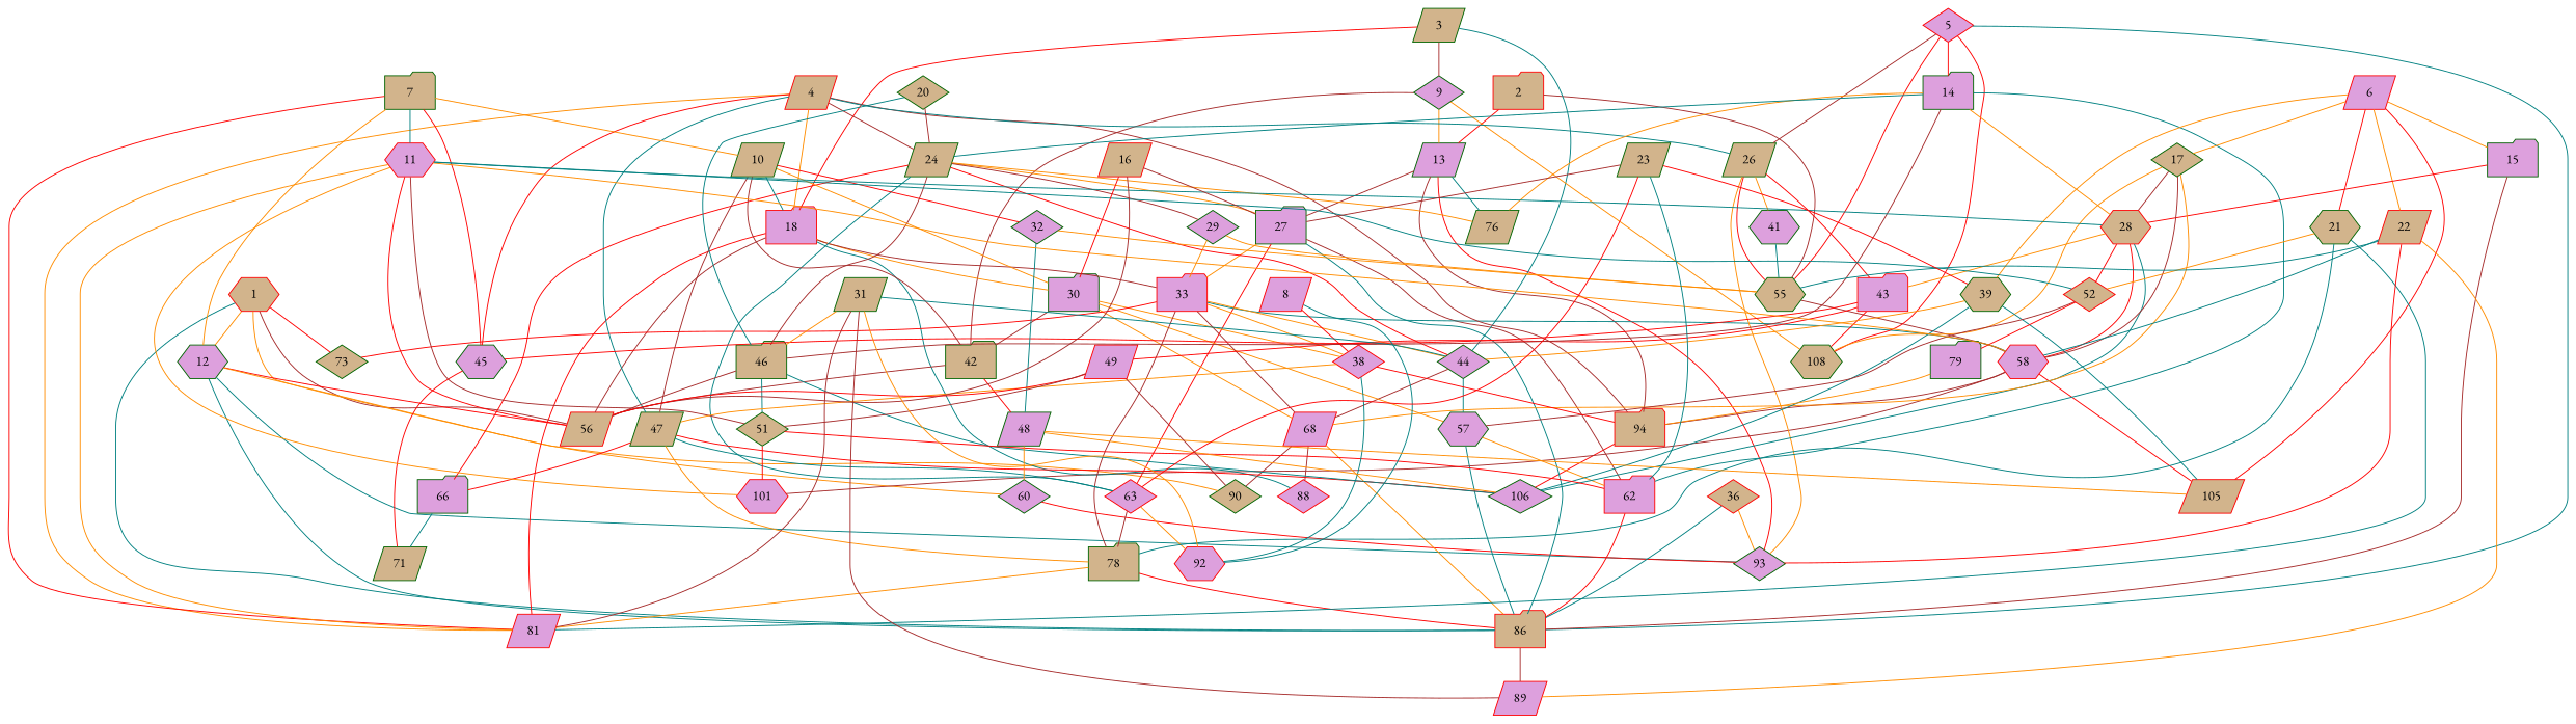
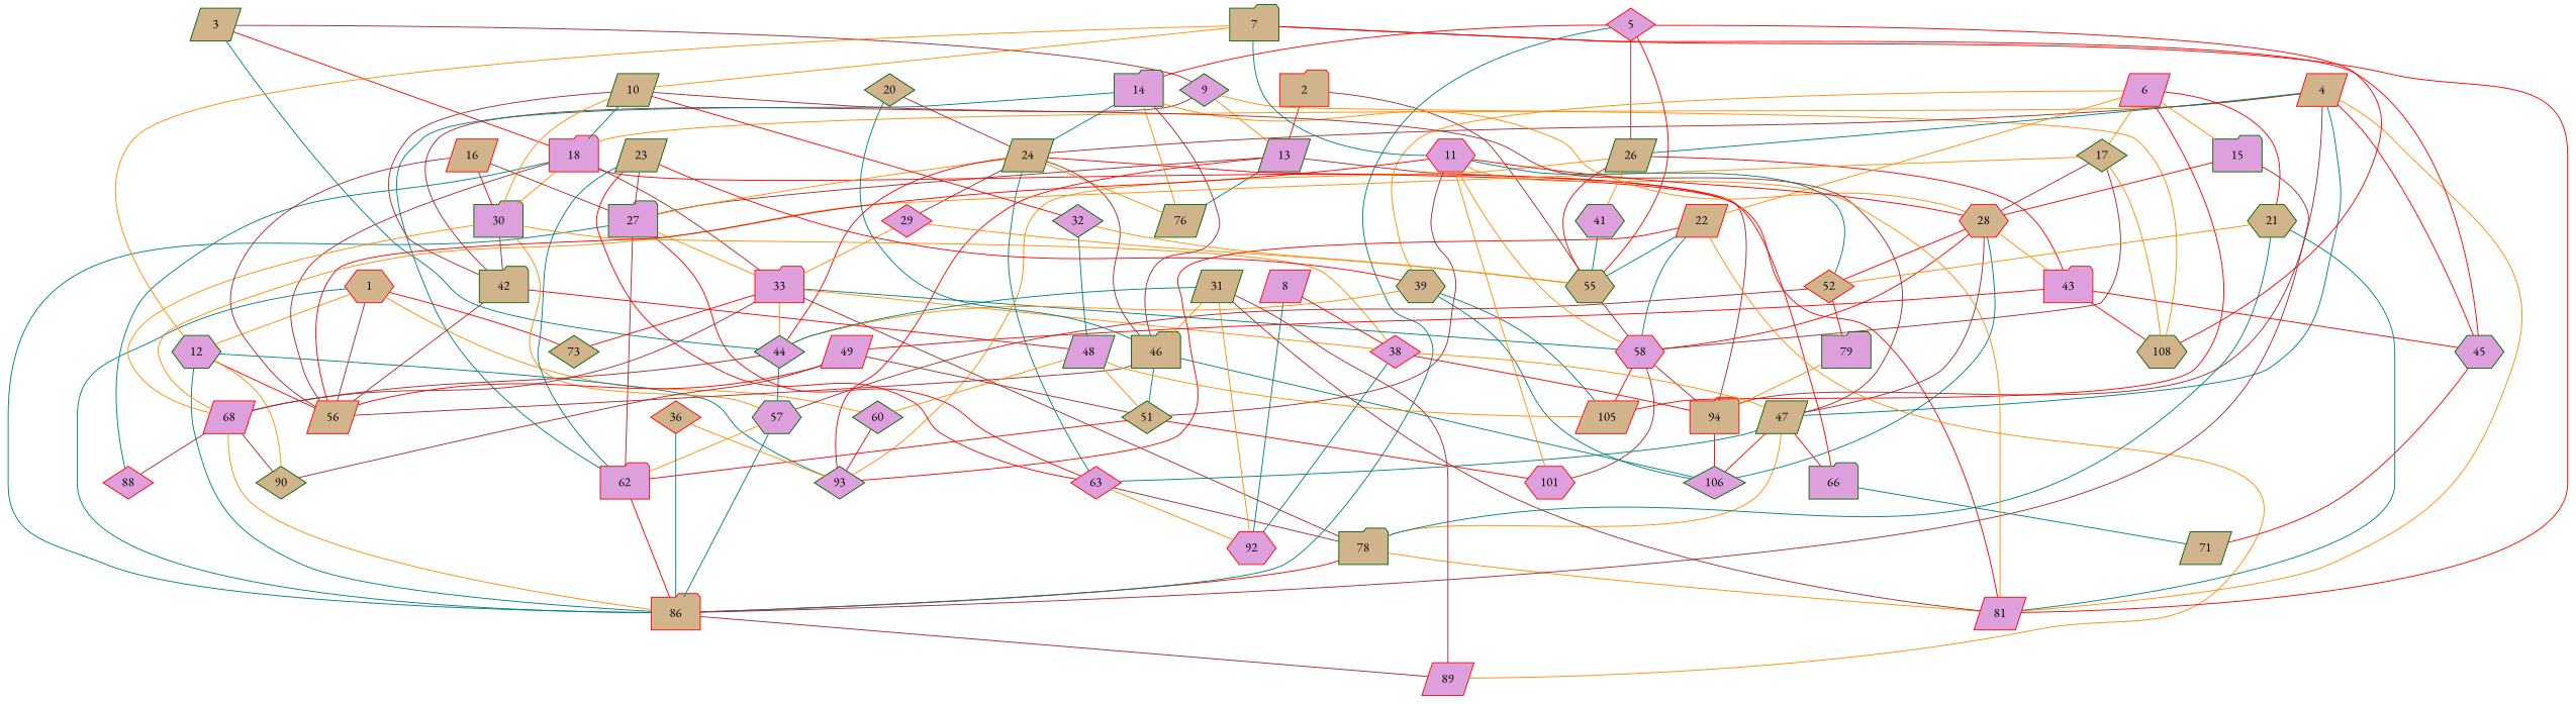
  graph {
    fontname="EB Garamond"
    node [color=darkgreen fillcolor=plum fontname="EB Garamond" shape=parallelogram style=filled]
    edge [color=darkorange fontname="EB Garamond"]
    1 [color=red fillcolor=tan shape=hexagon super="+84"]
    12 [shape=hexagon super="+87"]
    56 [color=red fillcolor=tan super="+82"]
    60 [shape=diamond]
    73 [fillcolor=tan shape=diamond]
    86 [color=red fillcolor=tan shape=folder super="+104"]
    90 [fillcolor=tan shape=diamond super="+112"]
    93 [shape=diamond super="+96"]
    89 [color=red]
    13 [super="+65"]
    94 [color=red fillcolor=tan shape=folder]
    27 [shape=folder super="+77"]
    76 [fillcolor=tan]
    2 [color=red fillcolor=tan shape=folder]
    55 [fillcolor=tan shape=hexagon super="+95"]
    58 [color=red shape=hexagon super="+71"]
    3 [fillcolor=tan super="+99"]
    9 [shape=diamond]
    18 [color=red shape=folder]
    44 [shape=diamond super="+91"]
    108 [fillcolor=tan shape=hexagon super="+110"]
    42 [fillcolor=tan shape=folder]
    81 [color=red super="+109"]
    30 [shape=folder super="+111"]
    33 [color=red shape=folder super="+40"]
    88 [color=red shape=diamond]
    68 [color=red super="+70"]
    57 [shape=hexagon super="+114"]
    4 [color=red fillcolor=tan super="+67"]
    24 [fillcolor=tan super="+37"]
    26 [fillcolor=tan super="+103"]
    45 [shape=hexagon]
    47 [fillcolor=tan super="+97"]
    46 [fillcolor=tan shape=folder super="+83"]
    63 [color=red shape=diamond super="+69"]
-   29 [shape=diamond super="+75"]
+   29 [color=red shape=diamond super="+75"]
    66 [shape=folder]
    41 [shape=hexagon]
    43 [color=red shape=folder super="+113"]
    n40 [fillcolor=tan label=71]
    78 [fillcolor=tan shape=folder super="+102"]
    106 [shape=diamond]
    5 [color=red shape=diamond super="+19"]
    14 [shape=folder super="+61"]
    28 [color=red fillcolor=tan shape=hexagon super="+100"]
    62 [color=red shape=folder]
    6 [color=red super="+34"]
    15 [shape=folder super="+72"]
    17 [fillcolor=tan shape=diamond super="+50"]
    21 [fillcolor=tan shape=hexagon super="+80"]
    22 [color=red fillcolor=tan super="+64"]
    39 [fillcolor=tan shape=hexagon super="+107"]
    105 [color=red fillcolor=tan]
    52 [color=red fillcolor=tan shape=diamond super="+59"]
    10 [fillcolor=tan super="+54"]
    32 [shape=diamond]
    7 [fillcolor=tan shape=folder]
    11 [color=red shape=hexagon super="+25"]
    51 [fillcolor=tan shape=diamond super="+85"]
    101 [color=red shape=hexagon]
    38 [color=red shape=diamond super="+53"]
    92 [color=red shape=hexagon]
    8 [color=red]
    48 [super="+98"]
    79 [shape=folder]
    16 [color=red fillcolor=tan]
    20 [fillcolor=tan shape=diamond]
    23 [fillcolor=tan]
    49 [color=red]
    31 [fillcolor=tan super="+35"]
    36 [color=red fillcolor=tan shape=diamond]
    1 -- 12
    1 -- 56 [color=brown]
    1 -- 60
    1 -- 73 [color=red]
    1 -- 86 [color=teal]
    12 -- 56 [color=red weight=2]
    12 -- 86 [color=teal]
    12 -- 90
    12 -- 93 [color=teal]
    60 -- 93 [color=red]
    86 -- 89 [color=brown]
    13 -- 93 [color=red]
    13 -- 94 [color=brown]
    13 -- 27 [color=brown]
    13 -- 76 [color=teal]
    94 -- 106 [color=red]
    27 -- 86 [color=teal]
    27 -- 33
    27 -- 63 [color=red]
    27 -- 62 [color=brown]
    2 -- 13 [color=red]
    2 -- 55 [color=brown]
    55 -- 58 [color=brown]
    58 -- 94 [color=brown]
    58 -- 105 [color=red]
    58 -- 101 [color=brown]
    3 -- 9 [color=brown]
    3 -- 18 [color=red]
    3 -- 44 [color=teal]
    9 -- 13
    9 -- 108
    9 -- 42 [color=brown]
    18 -- 56 [color=brown weight=2]
    18 -- 81 [color=red]
    18 -- 30
    18 -- 33 [color=brown]
    18 -- 88 [color=teal]
    44 -- 68 [color=brown]
    44 -- 57 [color=teal]
    42 -- 56 [color=brown]
    42 -- 48 [color=red]
    30 -- 42 [color=brown]
    30 -- 68
    30 -- 57
    30 -- 38
    33 -- 73 [color=red]
    33 -- 58 [color=teal]
    33 -- 44
    33 -- 68 [color=brown]
    33 -- 78 [color=brown]
    33 -- 38
    68 -- 86
    68 -- 90 [color=brown]
    68 -- 88 [color=brown]
    57 -- 86 [color=teal]
    57 -- 62
    4 -- 94 [color=brown]
    4 -- 18
    4 -- 81
    4 -- 24 [color=brown]
    4 -- 26 [color=teal]
    4 -- 45 [color=red]
    4 -- 47 [color=teal]
    24 -- 27
    24 -- 76
    24 -- 44 [color=red]
    24 -- 46 [color=brown]
    24 -- 63 [color=teal]
    24 -- 29 [color=brown]
    24 -- 66 [color=red]
    26 -- 93
    26 -- 55 [color=red]
    26 -- 41
    26 -- 43 [color=red]
    45 -- n40 [color=red]
    47 -- 63 [color=teal]
    47 -- 66 [color=red]
    47 -- 78
    47 -- 106 [color=red]
    46 -- 56 [color=brown]
    46 -- 106 [color=teal]
    46 -- 51 [color=teal]
    63 -- 78 [color=brown]
    63 -- 92
    29 -- 55
    29 -- 33
    66 -- n40 [color=teal]
    41 -- 55 [color=teal]
    43 -- 108 [color=red]
    43 -- 45 [color=red]
    43 -- 49 [color=red]
    78 -- 86 [color=red]
    78 -- 81
    5 -- 86 [color=teal]
    5 -- 55 [color=red]
    5 -- 108 [color=red]
    5 -- 26 [color=brown]
    5 -- 14 [color=red]
    14 -- 76
    14 -- 24 [color=teal]
    14 -- 46 [color=brown]
    14 -- 28
    14 -- 62 [color=teal]
    28 -- 58 [color=red]
+   28 -- 47 [color=brown]
    28 -- 43
    28 -- 106 [color=teal]
    28 -- 52 [color=red]
    62 -- 86 [color=red]
    6 -- 15
    6 -- 17
    6 -- 21 [color=red]
    6 -- 22
    6 -- 39
    6 -- 105 [color=red]
    15 -- 86 [color=brown]
    15 -- 28 [color=red]
    17 -- 58 [color=brown]
    17 -- 108
    17 -- 68
    17 -- 28 [color=brown]
    21 -- 81 [color=teal]
    21 -- 78 [color=teal]
    21 -- 52
    22 -- 93 [color=red]
    22 -- 89
    22 -- 55 [color=teal]
    22 -- 58 [color=teal]
    39 -- 44
    39 -- 106 [color=teal]
    39 -- 105 [color=teal]
    52 -- 57 [color=brown]
    52 -- 79 [color=red]
    10 -- 18 [color=teal]
    10 -- 42 [color=brown]
    10 -- 30
    10 -- 47 [color=brown]
    10 -- 32 [color=red]
    32 -- 55
    32 -- 48 [color=teal]
    7 -- 12
    7 -- 81 [color=red]
    7 -- 45 [color=red]
    7 -- 10
    7 -- 11 [color=teal]
    11 -- 56 [color=red]
    11 -- 58
    11 -- 81
-   11 -- 28 [color=teal]
+   11 -- 28 [color=red]
    11 -- 52 [color=teal]
    11 -- 51 [color=brown]
    11 -- 101
    51 -- 62 [color=red]
    51 -- 101 [color=red]
    38 -- 94 [color=red]
    38 -- 47
    38 -- 92 [color=teal]
    8 -- 38 [color=red]
    8 -- 92 [color=teal]
    48 -- 60
-   48 -- 106
+   48 -- 51
    48 -- 105
    79 -- 94
    16 -- 56 [color=brown]
    16 -- 27 [color=brown]
    16 -- 30 [color=red]
    20 -- 24 [color=brown]
    20 -- 46 [color=teal]
    23 -- 27 [color=brown]
    23 -- 63 [color=red]
    23 -- 62 [color=teal]
    23 -- 39 [color=red]
    49 -- 56 [color=red]
    49 -- 90 [color=brown]
    49 -- 51 [color=brown]
    31 -- 89 [color=brown]
    31 -- 44 [color=teal]
    31 -- 81 [color=brown]
    31 -- 46
    31 -- 92
    36 -- 86 [color=teal]
    36 -- 93
  }
